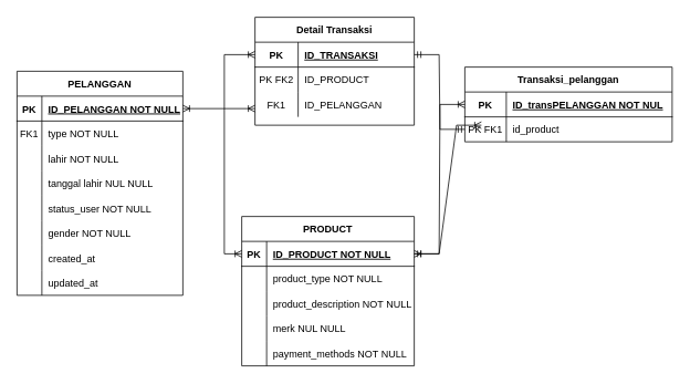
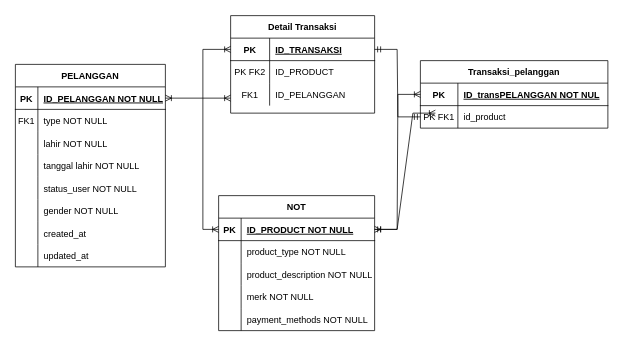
  <mxCell id="0" />
  <mxCell id="1" parent="0" />
- <mxCell id="2" value="PRODUCT" style="shape=table;startSize=30;container=1;collapsible=1;childLayout=tableLayout;fixedRows=1;rowLines=0;fontStyle=1;align=center;resizeLast=1;" parent="1" vertex="1"><mxGeometry x="291" y="260" width="208" height="180" as="geometry" /></mxCell>
+ <mxCell id="2" value="NOT" style="shape=table;startSize=30;container=1;collapsible=1;childLayout=tableLayout;fixedRows=1;rowLines=0;fontStyle=1;align=center;resizeLast=1;" parent="1" vertex="1"><mxGeometry x="291" y="260" width="208" height="180" as="geometry" /></mxCell>
  <mxCell id="3" value="" style="shape=tableRow;horizontal=0;startSize=0;swimlaneHead=0;swimlaneBody=0;fillColor=none;collapsible=0;dropTarget=0;points=[[0,0.5],[1,0.5]];portConstraint=eastwest;top=0;left=0;right=0;bottom=1;" parent="2" vertex="1"><mxGeometry y="30" width="208" height="30" as="geometry" /></mxCell>
  <mxCell id="4" value="PK" style="shape=partialRectangle;connectable=0;fillColor=none;top=0;left=0;bottom=0;right=0;fontStyle=1;overflow=hidden;" parent="3" vertex="1"><mxGeometry width="30" height="30" as="geometry"><mxRectangle width="30" height="30" as="alternateBounds" /></mxGeometry></mxCell>
  <mxCell id="5" value="ID_PRODUCT NOT NULL" style="shape=partialRectangle;connectable=0;fillColor=none;top=0;left=0;bottom=0;right=0;align=left;spacingLeft=6;fontStyle=5;overflow=hidden;" parent="3" vertex="1"><mxGeometry x="30" width="178" height="30" as="geometry"><mxRectangle width="178" height="30" as="alternateBounds" /></mxGeometry></mxCell>
  <mxCell id="6" value="" style="shape=tableRow;horizontal=0;startSize=0;swimlaneHead=0;swimlaneBody=0;fillColor=none;collapsible=0;dropTarget=0;points=[[0,0.5],[1,0.5]];portConstraint=eastwest;top=0;left=0;right=0;bottom=0;" parent="2" vertex="1"><mxGeometry y="60" width="208" height="30" as="geometry" /></mxCell>
  <mxCell id="7" value="" style="shape=partialRectangle;connectable=0;fillColor=none;top=0;left=0;bottom=0;right=0;editable=1;overflow=hidden;" parent="6" vertex="1"><mxGeometry width="30" height="30" as="geometry"><mxRectangle width="30" height="30" as="alternateBounds" /></mxGeometry></mxCell>
  <mxCell id="8" value="product_type NOT NULL" style="shape=partialRectangle;connectable=0;fillColor=none;top=0;left=0;bottom=0;right=0;align=left;spacingLeft=6;overflow=hidden;" parent="6" vertex="1"><mxGeometry x="30" width="178" height="30" as="geometry"><mxRectangle width="178" height="30" as="alternateBounds" /></mxGeometry></mxCell>
  <mxCell id="9" value="" style="shape=tableRow;horizontal=0;startSize=0;swimlaneHead=0;swimlaneBody=0;fillColor=none;collapsible=0;dropTarget=0;points=[[0,0.5],[1,0.5]];portConstraint=eastwest;top=0;left=0;right=0;bottom=0;" parent="2" vertex="1"><mxGeometry y="90" width="208" height="30" as="geometry" /></mxCell>
  <mxCell id="10" value="" style="shape=partialRectangle;connectable=0;fillColor=none;top=0;left=0;bottom=0;right=0;editable=1;overflow=hidden;" parent="9" vertex="1"><mxGeometry width="30" height="30" as="geometry"><mxRectangle width="30" height="30" as="alternateBounds" /></mxGeometry></mxCell>
  <mxCell id="11" value="product_description NOT NULL" style="shape=partialRectangle;connectable=0;fillColor=none;top=0;left=0;bottom=0;right=0;align=left;spacingLeft=6;overflow=hidden;" parent="9" vertex="1"><mxGeometry x="30" width="178" height="30" as="geometry"><mxRectangle width="178" height="30" as="alternateBounds" /></mxGeometry></mxCell>
  <mxCell id="12" value="" style="shape=tableRow;horizontal=0;startSize=0;swimlaneHead=0;swimlaneBody=0;fillColor=none;collapsible=0;dropTarget=0;points=[[0,0.5],[1,0.5]];portConstraint=eastwest;top=0;left=0;right=0;bottom=0;" parent="2" vertex="1"><mxGeometry y="120" width="208" height="30" as="geometry" /></mxCell>
  <mxCell id="13" value="" style="shape=partialRectangle;connectable=0;fillColor=none;top=0;left=0;bottom=0;right=0;editable=1;overflow=hidden;" parent="12" vertex="1"><mxGeometry width="30" height="30" as="geometry"><mxRectangle width="30" height="30" as="alternateBounds" /></mxGeometry></mxCell>
- <mxCell id="14" value="merk NUL NULL" style="shape=partialRectangle;connectable=0;fillColor=none;top=0;left=0;bottom=0;right=0;align=left;spacingLeft=6;overflow=hidden;" parent="12" vertex="1"><mxGeometry x="30" width="178" height="30" as="geometry"><mxRectangle width="178" height="30" as="alternateBounds" /></mxGeometry></mxCell>
+ <mxCell id="14" value="merk NOT NULL" style="shape=partialRectangle;connectable=0;fillColor=none;top=0;left=0;bottom=0;right=0;align=left;spacingLeft=6;overflow=hidden;" parent="12" vertex="1"><mxGeometry x="30" width="178" height="30" as="geometry"><mxRectangle width="178" height="30" as="alternateBounds" /></mxGeometry></mxCell>
  <mxCell id="15" style="shape=tableRow;horizontal=0;startSize=0;swimlaneHead=0;swimlaneBody=0;fillColor=none;collapsible=0;dropTarget=0;points=[[0,0.5],[1,0.5]];portConstraint=eastwest;top=0;left=0;right=0;bottom=0;" parent="2" vertex="1"><mxGeometry y="150" width="208" height="30" as="geometry" /></mxCell>
  <mxCell id="16" style="shape=partialRectangle;connectable=0;fillColor=none;top=0;left=0;bottom=0;right=0;editable=1;overflow=hidden;" parent="15" vertex="1"><mxGeometry width="30" height="30" as="geometry"><mxRectangle width="30" height="30" as="alternateBounds" /></mxGeometry></mxCell>
  <mxCell id="17" value="payment_methods NOT NULL" style="shape=partialRectangle;connectable=0;fillColor=none;top=0;left=0;bottom=0;right=0;align=left;spacingLeft=6;overflow=hidden;" parent="15" vertex="1"><mxGeometry x="30" width="178" height="30" as="geometry"><mxRectangle width="178" height="30" as="alternateBounds" /></mxGeometry></mxCell>
  <mxCell id="18" value="PELANGGAN" style="shape=table;startSize=30;container=1;collapsible=1;childLayout=tableLayout;fixedRows=1;rowLines=0;fontStyle=1;align=center;resizeLast=1;" parent="1" vertex="1"><mxGeometry x="20" y="85" width="200" height="270" as="geometry" /></mxCell>
  <mxCell id="19" value="" style="shape=tableRow;horizontal=0;startSize=0;swimlaneHead=0;swimlaneBody=0;fillColor=none;collapsible=0;dropTarget=0;points=[[0,0.5],[1,0.5]];portConstraint=eastwest;top=0;left=0;right=0;bottom=1;" parent="18" vertex="1"><mxGeometry y="30" width="200" height="30" as="geometry" /></mxCell>
  <mxCell id="20" value="PK" style="shape=partialRectangle;connectable=0;fillColor=none;top=0;left=0;bottom=0;right=0;fontStyle=1;overflow=hidden;" parent="19" vertex="1"><mxGeometry width="30" height="30" as="geometry"><mxRectangle width="30" height="30" as="alternateBounds" /></mxGeometry></mxCell>
  <mxCell id="21" value="ID_PELANGGAN NOT NULL" style="shape=partialRectangle;connectable=0;fillColor=none;top=0;left=0;bottom=0;right=0;align=left;spacingLeft=6;fontStyle=5;overflow=hidden;" parent="19" vertex="1"><mxGeometry x="30" width="170" height="30" as="geometry"><mxRectangle width="170" height="30" as="alternateBounds" /></mxGeometry></mxCell>
  <mxCell id="22" value="" style="shape=tableRow;horizontal=0;startSize=0;swimlaneHead=0;swimlaneBody=0;fillColor=none;collapsible=0;dropTarget=0;points=[[0,0.5],[1,0.5]];portConstraint=eastwest;top=0;left=0;right=0;bottom=0;" parent="18" vertex="1"><mxGeometry y="60" width="200" height="30" as="geometry" /></mxCell>
  <mxCell id="23" value="FK1" style="shape=partialRectangle;connectable=0;fillColor=none;top=0;left=0;bottom=0;right=0;editable=1;overflow=hidden;" parent="22" vertex="1"><mxGeometry width="30" height="30" as="geometry"><mxRectangle width="30" height="30" as="alternateBounds" /></mxGeometry></mxCell>
  <mxCell id="24" value="type NOT NULL" style="shape=partialRectangle;connectable=0;fillColor=none;top=0;left=0;bottom=0;right=0;align=left;spacingLeft=6;overflow=hidden;" parent="22" vertex="1"><mxGeometry x="30" width="170" height="30" as="geometry"><mxRectangle width="170" height="30" as="alternateBounds" /></mxGeometry></mxCell>
  <mxCell id="25" value="" style="shape=tableRow;horizontal=0;startSize=0;swimlaneHead=0;swimlaneBody=0;fillColor=none;collapsible=0;dropTarget=0;points=[[0,0.5],[1,0.5]];portConstraint=eastwest;top=0;left=0;right=0;bottom=0;" parent="18" vertex="1"><mxGeometry y="90" width="200" height="30" as="geometry" /></mxCell>
  <mxCell id="26" value="" style="shape=partialRectangle;connectable=0;fillColor=none;top=0;left=0;bottom=0;right=0;editable=1;overflow=hidden;" parent="25" vertex="1"><mxGeometry width="30" height="30" as="geometry"><mxRectangle width="30" height="30" as="alternateBounds" /></mxGeometry></mxCell>
  <mxCell id="27" value="lahir NOT NULL" style="shape=partialRectangle;connectable=0;fillColor=none;top=0;left=0;bottom=0;right=0;align=left;spacingLeft=6;overflow=hidden;" parent="25" vertex="1"><mxGeometry x="30" width="170" height="30" as="geometry"><mxRectangle width="170" height="30" as="alternateBounds" /></mxGeometry></mxCell>
  <mxCell id="28" value="" style="shape=tableRow;horizontal=0;startSize=0;swimlaneHead=0;swimlaneBody=0;fillColor=none;collapsible=0;dropTarget=0;points=[[0,0.5],[1,0.5]];portConstraint=eastwest;top=0;left=0;right=0;bottom=0;" parent="18" vertex="1"><mxGeometry y="120" width="200" height="30" as="geometry" /></mxCell>
  <mxCell id="29" value="" style="shape=partialRectangle;connectable=0;fillColor=none;top=0;left=0;bottom=0;right=0;editable=1;overflow=hidden;" parent="28" vertex="1"><mxGeometry width="30" height="30" as="geometry"><mxRectangle width="30" height="30" as="alternateBounds" /></mxGeometry></mxCell>
- <mxCell id="30" value="tanggal lahir NUL NULL" style="shape=partialRectangle;connectable=0;fillColor=none;top=0;left=0;bottom=0;right=0;align=left;spacingLeft=6;overflow=hidden;" parent="28" vertex="1"><mxGeometry x="30" width="170" height="30" as="geometry"><mxRectangle width="170" height="30" as="alternateBounds" /></mxGeometry></mxCell>
+ <mxCell id="30" value="tanggal lahir NOT NULL" style="shape=partialRectangle;connectable=0;fillColor=none;top=0;left=0;bottom=0;right=0;align=left;spacingLeft=6;overflow=hidden;" parent="28" vertex="1"><mxGeometry x="30" width="170" height="30" as="geometry"><mxRectangle width="170" height="30" as="alternateBounds" /></mxGeometry></mxCell>
  <mxCell id="31" style="shape=tableRow;horizontal=0;startSize=0;swimlaneHead=0;swimlaneBody=0;fillColor=none;collapsible=0;dropTarget=0;points=[[0,0.5],[1,0.5]];portConstraint=eastwest;top=0;left=0;right=0;bottom=0;" parent="18" vertex="1"><mxGeometry y="150" width="200" height="30" as="geometry" /></mxCell>
  <mxCell id="32" style="shape=partialRectangle;connectable=0;fillColor=none;top=0;left=0;bottom=0;right=0;editable=1;overflow=hidden;" parent="31" vertex="1"><mxGeometry width="30" height="30" as="geometry"><mxRectangle width="30" height="30" as="alternateBounds" /></mxGeometry></mxCell>
  <mxCell id="33" value="status_user NOT NULL" style="shape=partialRectangle;connectable=0;fillColor=none;top=0;left=0;bottom=0;right=0;align=left;spacingLeft=6;overflow=hidden;" parent="31" vertex="1"><mxGeometry x="30" width="170" height="30" as="geometry"><mxRectangle width="170" height="30" as="alternateBounds" /></mxGeometry></mxCell>
  <mxCell id="34" style="shape=tableRow;horizontal=0;startSize=0;swimlaneHead=0;swimlaneBody=0;fillColor=none;collapsible=0;dropTarget=0;points=[[0,0.5],[1,0.5]];portConstraint=eastwest;top=0;left=0;right=0;bottom=0;" parent="18" vertex="1"><mxGeometry y="180" width="200" height="30" as="geometry" /></mxCell>
  <mxCell id="35" style="shape=partialRectangle;connectable=0;fillColor=none;top=0;left=0;bottom=0;right=0;editable=1;overflow=hidden;" parent="34" vertex="1"><mxGeometry width="30" height="30" as="geometry"><mxRectangle width="30" height="30" as="alternateBounds" /></mxGeometry></mxCell>
  <mxCell id="36" value="gender NOT NULL" style="shape=partialRectangle;connectable=0;fillColor=none;top=0;left=0;bottom=0;right=0;align=left;spacingLeft=6;overflow=hidden;" parent="34" vertex="1"><mxGeometry x="30" width="170" height="30" as="geometry"><mxRectangle width="170" height="30" as="alternateBounds" /></mxGeometry></mxCell>
  <mxCell id="37" style="shape=tableRow;horizontal=0;startSize=0;swimlaneHead=0;swimlaneBody=0;fillColor=none;collapsible=0;dropTarget=0;points=[[0,0.5],[1,0.5]];portConstraint=eastwest;top=0;left=0;right=0;bottom=0;" parent="18" vertex="1"><mxGeometry y="210" width="200" height="30" as="geometry" /></mxCell>
  <mxCell id="38" style="shape=partialRectangle;connectable=0;fillColor=none;top=0;left=0;bottom=0;right=0;editable=1;overflow=hidden;" parent="37" vertex="1"><mxGeometry width="30" height="30" as="geometry"><mxRectangle width="30" height="30" as="alternateBounds" /></mxGeometry></mxCell>
  <mxCell id="39" value="created_at" style="shape=partialRectangle;connectable=0;fillColor=none;top=0;left=0;bottom=0;right=0;align=left;spacingLeft=6;overflow=hidden;" parent="37" vertex="1"><mxGeometry x="30" width="170" height="30" as="geometry"><mxRectangle width="170" height="30" as="alternateBounds" /></mxGeometry></mxCell>
  <mxCell id="40" style="shape=tableRow;horizontal=0;startSize=0;swimlaneHead=0;swimlaneBody=0;fillColor=none;collapsible=0;dropTarget=0;points=[[0,0.5],[1,0.5]];portConstraint=eastwest;top=0;left=0;right=0;bottom=0;" parent="18" vertex="1"><mxGeometry y="240" width="200" height="30" as="geometry" /></mxCell>
  <mxCell id="41" style="shape=partialRectangle;connectable=0;fillColor=none;top=0;left=0;bottom=0;right=0;editable=1;overflow=hidden;" parent="40" vertex="1"><mxGeometry width="30" height="30" as="geometry"><mxRectangle width="30" height="30" as="alternateBounds" /></mxGeometry></mxCell>
  <mxCell id="42" value="updated_at" style="shape=partialRectangle;connectable=0;fillColor=none;top=0;left=0;bottom=0;right=0;align=left;spacingLeft=6;overflow=hidden;" parent="40" vertex="1"><mxGeometry x="30" width="170" height="30" as="geometry"><mxRectangle width="170" height="30" as="alternateBounds" /></mxGeometry></mxCell>
  <mxCell id="43" value="Transaksi_pelanggan" style="shape=table;startSize=30;container=1;collapsible=1;childLayout=tableLayout;fixedRows=1;rowLines=0;fontStyle=1;align=center;resizeLast=1;" parent="1" vertex="1"><mxGeometry x="560" y="80" width="250" height="90" as="geometry" /></mxCell>
  <mxCell id="44" value="" style="shape=tableRow;horizontal=0;startSize=0;swimlaneHead=0;swimlaneBody=0;fillColor=none;collapsible=0;dropTarget=0;points=[[0,0.5],[1,0.5]];portConstraint=eastwest;top=0;left=0;right=0;bottom=1;" parent="43" vertex="1"><mxGeometry y="30" width="250" height="30" as="geometry" /></mxCell>
  <mxCell id="45" value="PK" style="shape=partialRectangle;connectable=0;fillColor=none;top=0;left=0;bottom=0;right=0;fontStyle=1;overflow=hidden;" parent="44" vertex="1"><mxGeometry width="50" height="30" as="geometry"><mxRectangle width="50" height="30" as="alternateBounds" /></mxGeometry></mxCell>
  <mxCell id="46" value="ID_transPELANGGAN NOT NUL" style="shape=partialRectangle;connectable=0;fillColor=none;top=0;left=0;bottom=0;right=0;align=left;spacingLeft=6;fontStyle=5;overflow=hidden;" parent="44" vertex="1"><mxGeometry x="50" width="200" height="30" as="geometry"><mxRectangle width="200" height="30" as="alternateBounds" /></mxGeometry></mxCell>
  <mxCell id="47" value="" style="shape=tableRow;horizontal=0;startSize=0;swimlaneHead=0;swimlaneBody=0;fillColor=none;collapsible=0;dropTarget=0;points=[[0,0.5],[1,0.5]];portConstraint=eastwest;top=0;left=0;right=0;bottom=0;" parent="43" vertex="1"><mxGeometry y="60" width="250" height="30" as="geometry" /></mxCell>
  <mxCell id="48" value="PK FK1" style="shape=partialRectangle;connectable=0;fillColor=none;top=0;left=0;bottom=0;right=0;editable=1;overflow=hidden;" parent="47" vertex="1"><mxGeometry width="50" height="30" as="geometry"><mxRectangle width="50" height="30" as="alternateBounds" /></mxGeometry></mxCell>
  <mxCell id="49" value="id_product" style="shape=partialRectangle;connectable=0;fillColor=none;top=0;left=0;bottom=0;right=0;align=left;spacingLeft=6;overflow=hidden;" parent="47" vertex="1"><mxGeometry x="50" width="200" height="30" as="geometry"><mxRectangle width="200" height="30" as="alternateBounds" /></mxGeometry></mxCell>
  <mxCell id="50" value="Detail Transaksi" style="shape=table;startSize=30;container=1;collapsible=1;childLayout=tableLayout;fixedRows=1;rowLines=0;fontStyle=1;align=center;resizeLast=1;" parent="1" vertex="1"><mxGeometry x="307" y="20" width="192" height="130" as="geometry" /></mxCell>
  <mxCell id="51" value="" style="shape=tableRow;horizontal=0;startSize=0;swimlaneHead=0;swimlaneBody=0;fillColor=none;collapsible=0;dropTarget=0;points=[[0,0.5],[1,0.5]];portConstraint=eastwest;top=0;left=0;right=0;bottom=1;" parent="50" vertex="1"><mxGeometry y="30" width="192" height="30" as="geometry" /></mxCell>
  <mxCell id="52" value="PK" style="shape=partialRectangle;connectable=0;fillColor=none;top=0;left=0;bottom=0;right=0;fontStyle=1;overflow=hidden;" parent="51" vertex="1"><mxGeometry width="52" height="30" as="geometry"><mxRectangle width="52" height="30" as="alternateBounds" /></mxGeometry></mxCell>
  <mxCell id="53" value="ID_TRANSAKSI" style="shape=partialRectangle;connectable=0;fillColor=none;top=0;left=0;bottom=0;right=0;align=left;spacingLeft=6;fontStyle=5;overflow=hidden;" parent="51" vertex="1"><mxGeometry x="52" width="140" height="30" as="geometry"><mxRectangle width="140" height="30" as="alternateBounds" /></mxGeometry></mxCell>
  <mxCell id="54" value="" style="shape=tableRow;horizontal=0;startSize=0;swimlaneHead=0;swimlaneBody=0;fillColor=none;collapsible=0;dropTarget=0;points=[[0,0.5],[1,0.5]];portConstraint=eastwest;top=0;left=0;right=0;bottom=0;" parent="50" vertex="1"><mxGeometry y="60" width="192" height="30" as="geometry" /></mxCell>
  <mxCell id="55" value="PK FK2" style="shape=partialRectangle;connectable=0;fillColor=none;top=0;left=0;bottom=0;right=0;editable=1;overflow=hidden;" parent="54" vertex="1"><mxGeometry width="52" height="30" as="geometry"><mxRectangle width="52" height="30" as="alternateBounds" /></mxGeometry></mxCell>
  <mxCell id="56" value="ID_PRODUCT" style="shape=partialRectangle;connectable=0;fillColor=none;top=0;left=0;bottom=0;right=0;align=left;spacingLeft=6;overflow=hidden;" parent="54" vertex="1"><mxGeometry x="52" width="140" height="30" as="geometry"><mxRectangle width="140" height="30" as="alternateBounds" /></mxGeometry></mxCell>
  <mxCell id="57" value="" style="shape=tableRow;horizontal=0;startSize=0;swimlaneHead=0;swimlaneBody=0;fillColor=none;collapsible=0;dropTarget=0;points=[[0,0.5],[1,0.5]];portConstraint=eastwest;top=0;left=0;right=0;bottom=0;" parent="50" vertex="1"><mxGeometry y="90" width="192" height="30" as="geometry" /></mxCell>
  <mxCell id="58" value="FK1" style="shape=partialRectangle;connectable=0;fillColor=none;top=0;left=0;bottom=0;right=0;editable=1;overflow=hidden;" parent="57" vertex="1"><mxGeometry width="52" height="30" as="geometry"><mxRectangle width="52" height="30" as="alternateBounds" /></mxGeometry></mxCell>
  <mxCell id="59" value="ID_PELANGGAN" style="shape=partialRectangle;connectable=0;fillColor=none;top=0;left=0;bottom=0;right=0;align=left;spacingLeft=6;overflow=hidden;" parent="57" vertex="1"><mxGeometry x="52" width="140" height="30" as="geometry"><mxRectangle width="140" height="30" as="alternateBounds" /></mxGeometry></mxCell>
  <mxCell id="60" style="edgeStyle=orthogonalEdgeStyle;rounded=0;orthogonalLoop=1;jettySize=auto;html=1;exitX=1;exitY=0.5;exitDx=0;exitDy=0;" parent="50" edge="1"><mxGeometry relative="1" as="geometry" /></mxCell>
  <mxCell id="61" value="" style="edgeStyle=entityRelationEdgeStyle;fontSize=12;html=1;endArrow=ERoneToMany;startArrow=ERoneToMany;rounded=0;exitX=1;exitY=0.5;exitDx=0;exitDy=0;entryX=1.032;entryY=0.188;entryDx=0;entryDy=0;entryPerimeter=0;" parent="1" source="3" edge="1"><mxGeometry width="100" height="100" relative="1" as="geometry"><mxPoint x="480" y="250" as="sourcePoint" /><mxPoint x="580" y="150" as="targetPoint" /></mxGeometry></mxCell>
  <mxCell id="62" value="" style="edgeStyle=entityRelationEdgeStyle;fontSize=12;html=1;endArrow=ERmandOne;startArrow=ERmandOne;rounded=0;" parent="1" source="51" target="47" edge="1"><mxGeometry width="100" height="100" relative="1" as="geometry"><mxPoint x="350" y="270" as="sourcePoint" /><mxPoint x="450" y="170" as="targetPoint" /></mxGeometry></mxCell>
  <mxCell id="63" value="" style="edgeStyle=entityRelationEdgeStyle;fontSize=12;html=1;endArrow=ERoneToMany;startArrow=ERmandOne;rounded=0;entryX=0;entryY=0.5;entryDx=0;entryDy=0;exitX=1;exitY=0.5;exitDx=0;exitDy=0;" parent="1" source="3" target="44" edge="1"><mxGeometry width="100" height="100" relative="1" as="geometry"><mxPoint x="499" y="310" as="sourcePoint" /><mxPoint x="599" y="210" as="targetPoint" /></mxGeometry></mxCell>
  <mxCell id="64" value="" style="edgeStyle=orthogonalEdgeStyle;fontSize=12;html=1;endArrow=ERoneToMany;startArrow=ERoneToMany;rounded=0;exitX=0;exitY=0.5;exitDx=0;exitDy=0;entryX=0;entryY=0.5;entryDx=0;entryDy=0;" parent="1" source="3" target="51" edge="1"><mxGeometry width="100" height="100" relative="1" as="geometry"><mxPoint x="270" y="310" as="sourcePoint" /><mxPoint x="270" y="70" as="targetPoint" /><Array as="points"><mxPoint x="270" y="305" /><mxPoint x="270" y="65" /></Array></mxGeometry></mxCell>
  <mxCell id="65" value="" style="fontSize=12;html=1;endArrow=ERoneToMany;startArrow=ERoneToMany;rounded=0;exitX=1;exitY=0.5;exitDx=0;exitDy=0;edgeStyle=orthogonalEdgeStyle;" parent="1" source="19" edge="1"><mxGeometry width="100" height="100" relative="1" as="geometry"><mxPoint x="207" y="230" as="sourcePoint" /><mxPoint x="307" y="130" as="targetPoint" /></mxGeometry></mxCell>
